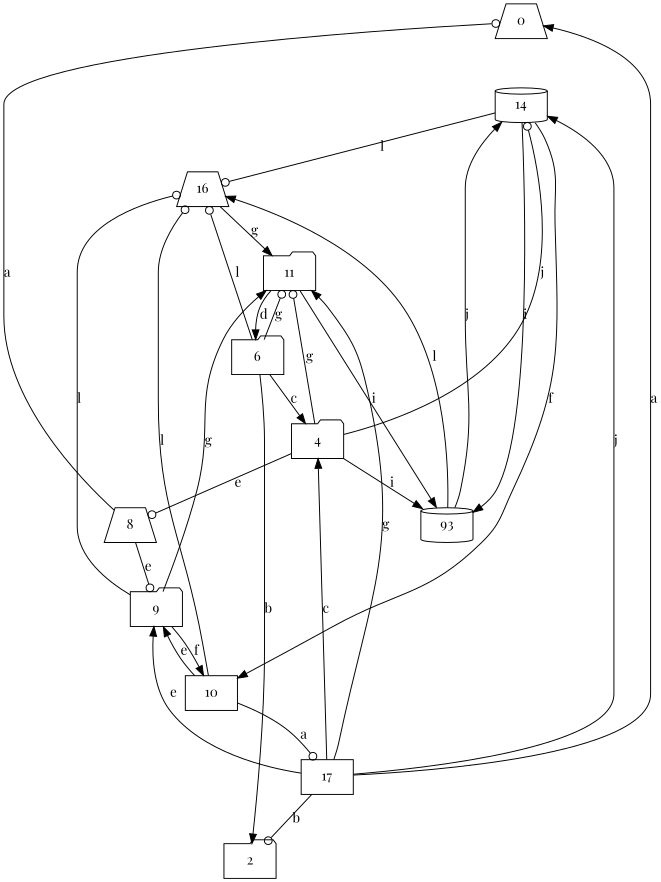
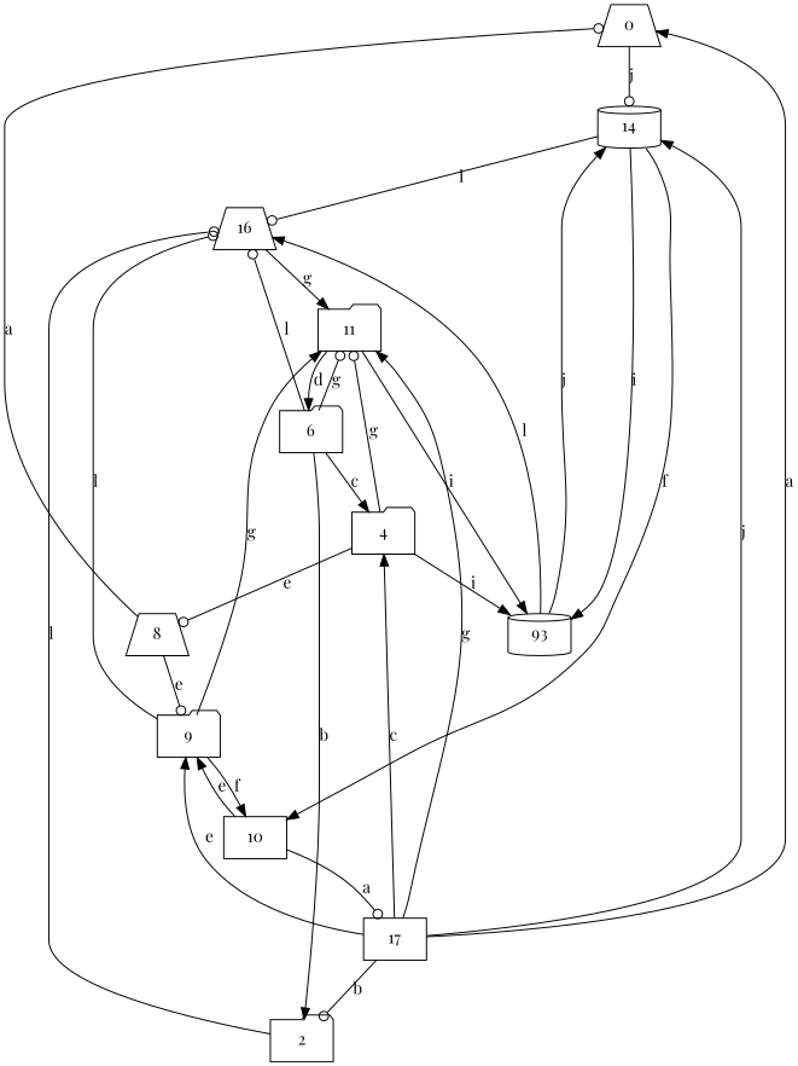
  strict digraph {
    fontname="Playfair Display"
    node [fontname="Playfair Display" shape=folder]
    edge [arrowhead=normal fontname="Playfair Display"]
    0 [shape=trapezium]
    14 [shape=cylinder]
    16 [shape=trapezium]
    n4 [label=93 shape=cylinder]
    10 [shape=box]
    11
    2
    8 [shape=trapezium]
    4
    9
    6
    17 [shape=box]
-   4 -> 14 [arrowhead=odot label=j]
+   0 -> 14 [arrowhead=odot label=j]
    14 -> 16 [arrowhead=odot label=l]
    14 -> n4 [label=i]
    14 -> 10 [label=f]
    16 -> 11 [label=g]
    n4 -> 14 [label=j]
    n4 -> 16 [label=l]
    10 -> 9 [label=e]
    10 -> 17 [arrowhead=odot label=a]
    11 -> n4 [label=i]
    11 -> 6 [label=d]
-   10 -> 16 [arrowhead=odot label=l]
+   2 -> 16 [arrowhead=odot label=l]
    8 -> 0 [arrowhead=odot label=a]
    8 -> 9 [arrowhead=odot label=e]
    4 -> n4 [label=i]
    4 -> 11 [arrowhead=odot label=g]
    4 -> 8 [arrowhead=odot label=e]
    9 -> 16 [arrowhead=odot label=l]
    9 -> 10 [label=f]
    9 -> 11 [label=g]
    6 -> 16 [arrowhead=odot label=l]
    6 -> 11 [arrowhead=odot label=g]
    6 -> 2 [label=b]
    6 -> 4 [label=c]
    17 -> 0 [label=a]
    17 -> 14 [label=j]
    17 -> 11 [label=g]
    17 -> 2 [arrowhead=odot label=b]
    17 -> 4 [label=c]
    17 -> 9 [label=e]
  }
